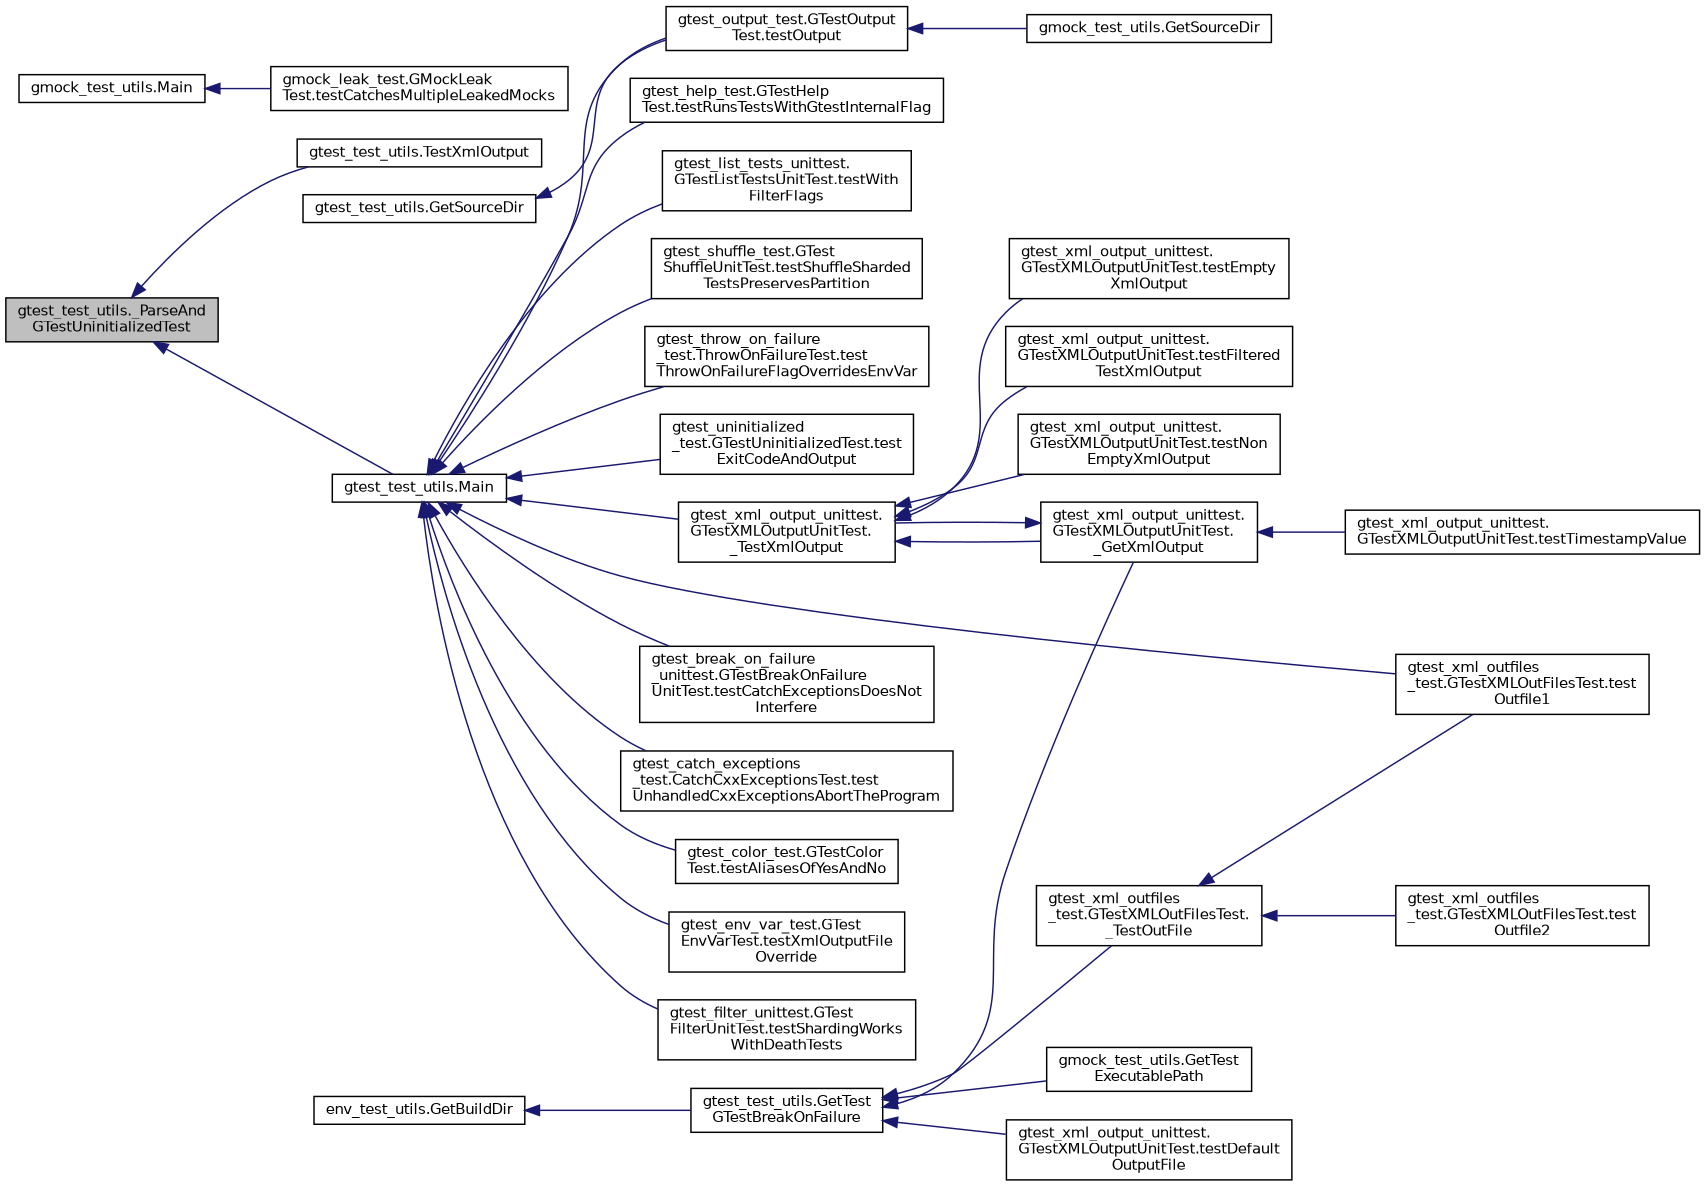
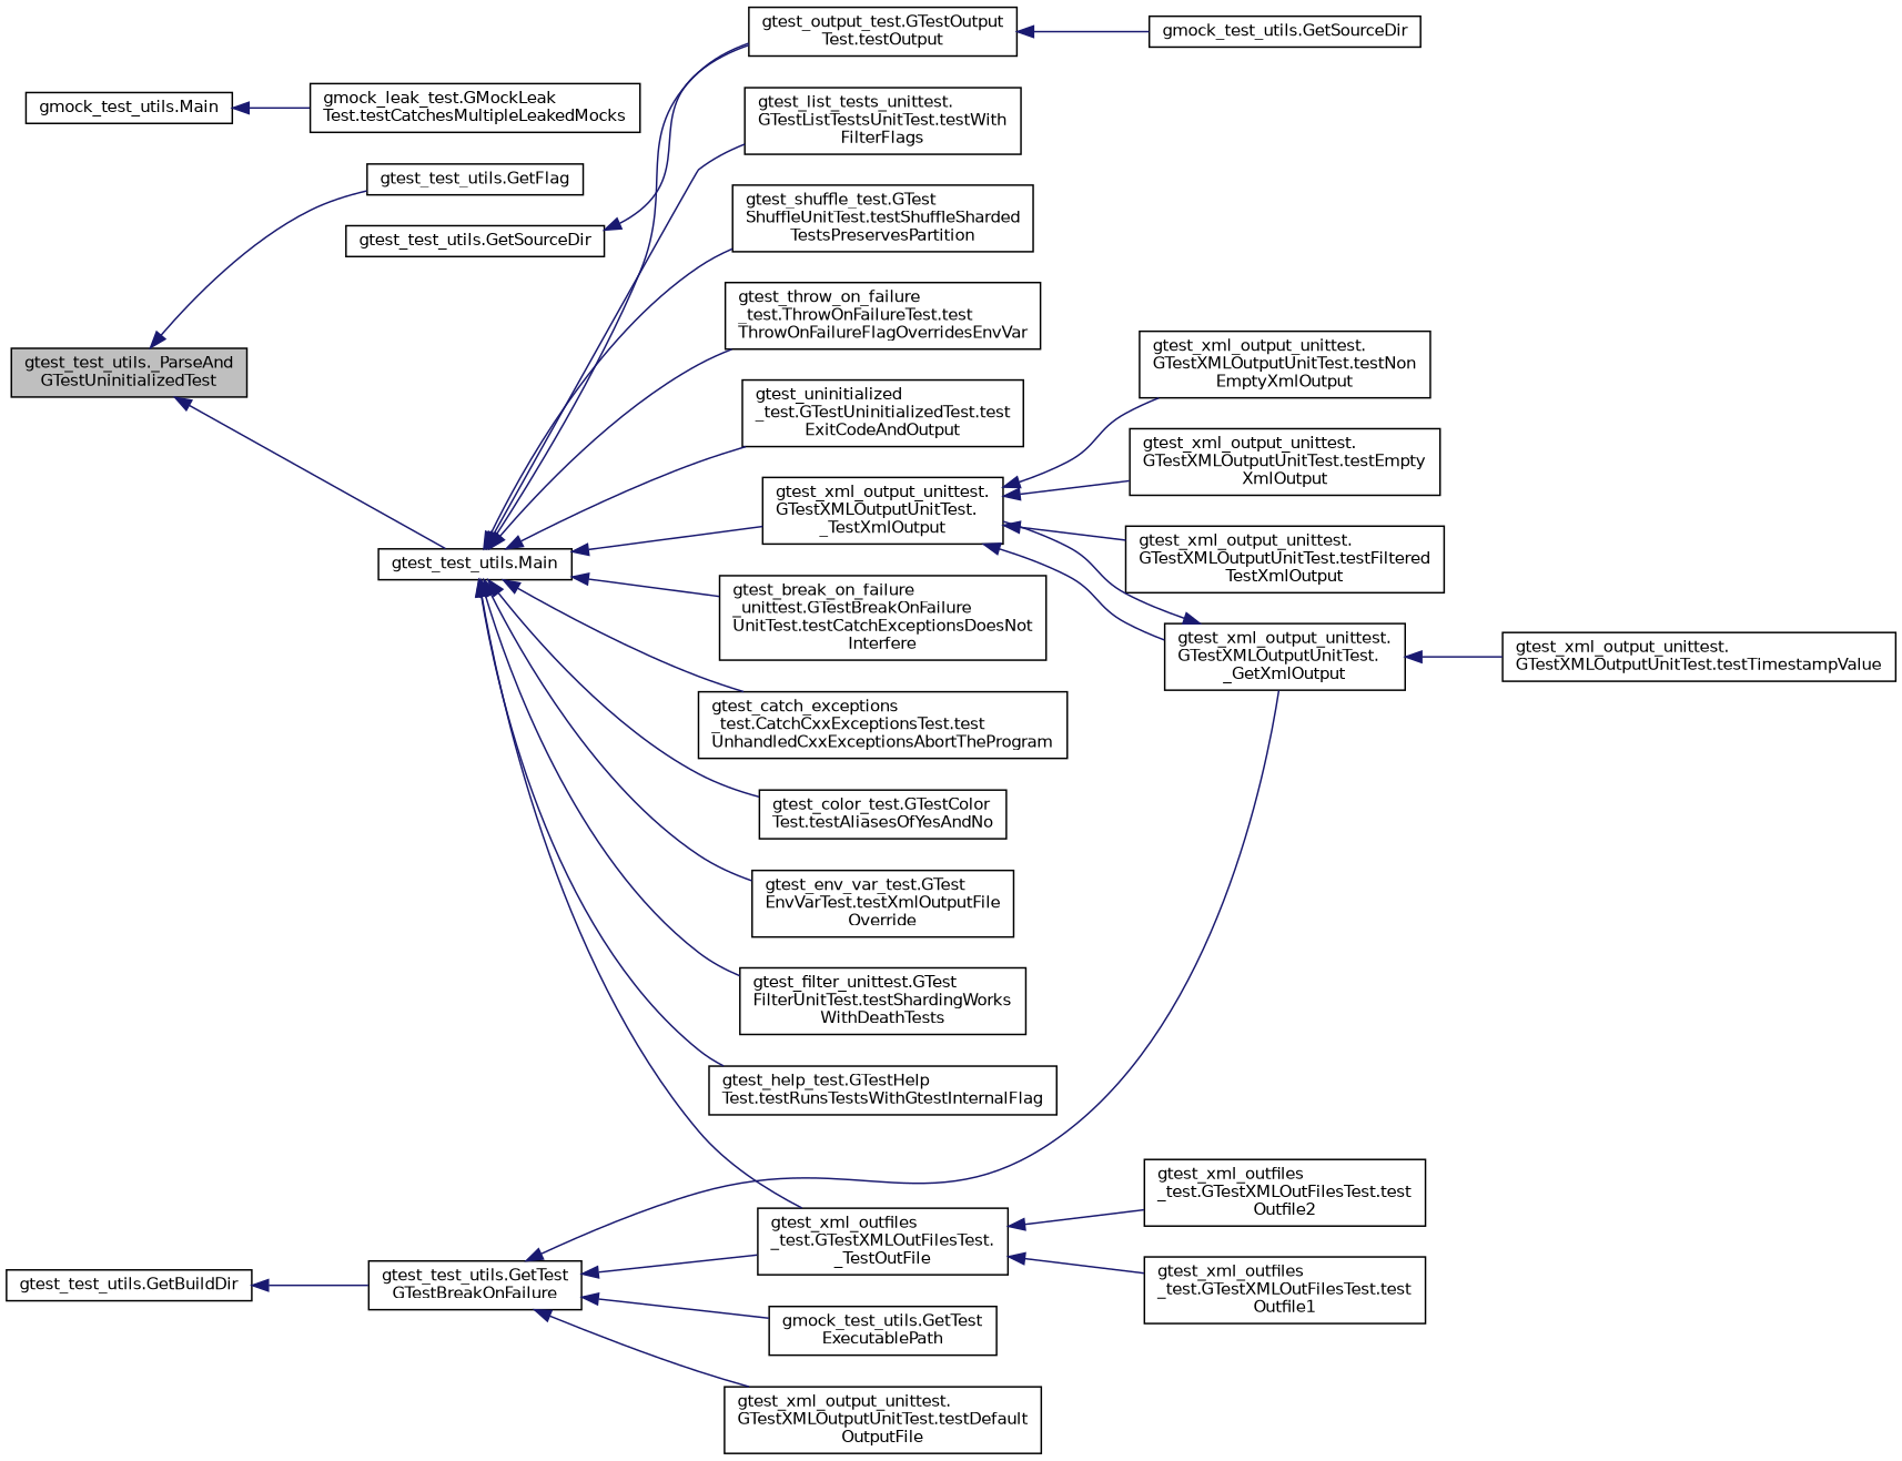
  digraph {
    rankdir=LR
    node [color=black fillcolor=white fontname=Helvetica fontsize=10 shape=record style=filled]
    edge [color=midnightblue dir=back fontname=Helvetica fontsize=10 labelfontname=Helvetica labelfontsize=10 style=solid]
    n1 [fillcolor=grey75 fontcolor=black height=0.2 label="gtest_test_utils._ParseAnd\lGTestUninitializedTest" width=0.4]
-   n2 [height=0.2 label="gtest_test_utils.TestXmlOutput" width=0.4]
+   n2 [height=0.2 label="gtest_test_utils.GetFlag" width=0.4]
    n3 [height=0.2 label="gtest_test_utils.Main" width=0.4]
    n4 [height=0.2 label="gtest_output_test.GTestOutput\lTest.testOutput" width=0.4]
    n5 [height=0.2 label="gtest_xml_outfiles\l_test.GTestXMLOutFilesTest.\l_TestOutFile" width=0.4]
    n6 [height=0.2 label="gtest_xml_output_unittest.\lGTestXMLOutputUnitTest.\l_TestXmlOutput" width=0.4]
    n7 [height=0.2 label="gtest_break_on_failure\l_unittest.GTestBreakOnFailure\lUnitTest.testCatchExceptionsDoesNot\lInterfere" width=0.4]
    n8 [height=0.2 label="gtest_catch_exceptions\l_test.CatchCxxExceptionsTest.test\lUnhandledCxxExceptionsAbortTheProgram" width=0.4]
    n9 [height=0.2 label="gtest_color_test.GTestColor\lTest.testAliasesOfYesAndNo" width=0.4]
    n10 [height=0.2 label="gtest_env_var_test.GTest\lEnvVarTest.testXmlOutputFile\lOverride" width=0.4]
    n11 [height=0.2 label="gtest_filter_unittest.GTest\lFilterUnitTest.testShardingWorks\lWithDeathTests" width=0.4]
    n12 [height=0.2 label="gtest_help_test.GTestHelp\lTest.testRunsTestsWithGtestInternalFlag" width=0.4]
    n13 [height=0.2 label="gtest_list_tests_unittest.\lGTestListTestsUnitTest.testWith\lFilterFlags" width=0.4]
    n14 [height=0.2 label="gtest_shuffle_test.GTest\lShuffleUnitTest.testShuffleSharded\lTestsPreservesPartition" width=0.4]
    n15 [height=0.2 label="gtest_throw_on_failure\l_test.ThrowOnFailureTest.test\lThrowOnFailureFlagOverridesEnvVar" width=0.4]
    n16 [height=0.2 label="gtest_uninitialized\l_test.GTestUninitializedTest.test\lExitCodeAndOutput" width=0.4]
    n17 [height=0.2 label="gtest_test_utils.GetSourceDir" width=0.4]
-   n18 [height=0.2 label="env_test_utils.GetBuildDir" width=0.4]
+   n18 [height=0.2 label="gtest_test_utils.GetBuildDir" width=0.4]
    n19 [height=0.2 label="gtest_test_utils.GetTest\lGTestBreakOnFailure" width=0.4]
    n20 [height=0.2 label="gmock_test_utils.GetSourceDir" width=0.4]
    n21 [height=0.2 label="gmock_test_utils.GetTest\lExecutablePath" width=0.4]
    n22 [height=0.2 label="gtest_xml_output_unittest.\lGTestXMLOutputUnitTest.testDefault\lOutputFile" width=0.4]
    n23 [height=0.2 label="gtest_xml_output_unittest.\lGTestXMLOutputUnitTest.\l_GetXmlOutput" width=0.4]
    n24 [height=0.2 label="gtest_xml_outfiles\l_test.GTestXMLOutFilesTest.test\lOutfile1" width=0.4]
    n25 [height=0.2 label="gtest_xml_outfiles\l_test.GTestXMLOutFilesTest.test\lOutfile2" width=0.4]
    n26 [height=0.2 label="gtest_xml_output_unittest.\lGTestXMLOutputUnitTest.testTimestampValue" width=0.4]
    n27 [height=0.2 label="gtest_xml_output_unittest.\lGTestXMLOutputUnitTest.testNon\lEmptyXmlOutput" width=0.4]
    n28 [height=0.2 label="gtest_xml_output_unittest.\lGTestXMLOutputUnitTest.testEmpty\lXmlOutput" width=0.4]
    n29 [height=0.2 label="gtest_xml_output_unittest.\lGTestXMLOutputUnitTest.testFiltered\lTestXmlOutput" width=0.4]
    n30 [height=0.2 label="gmock_test_utils.Main" width=0.4]
    n31 [height=0.2 label="gmock_leak_test.GMockLeak\lTest.testCatchesMultipleLeakedMocks" width=0.4]
    n1 -> n2
    n1 -> n3
    n3 -> n4
-   n3 -> n24
+   n3 -> n5
    n3 -> n6
    n3 -> n7
    n3 -> n8
    n3 -> n9
    n3 -> n10
    n3 -> n11
    n3 -> n12
    n3 -> n13
    n3 -> n14
    n3 -> n15
    n3 -> n16
    n4 -> n20
    n5 -> n24
    n5 -> n25
    n6 -> n23
    n6 -> n27
    n6 -> n28
    n6 -> n29
    n17 -> n4
    n18 -> n19
    n19 -> n5
    n19 -> n21
    n19 -> n22
    n19 -> n23
    n23 -> n6
    n23 -> n26
    n30 -> n31
  }
